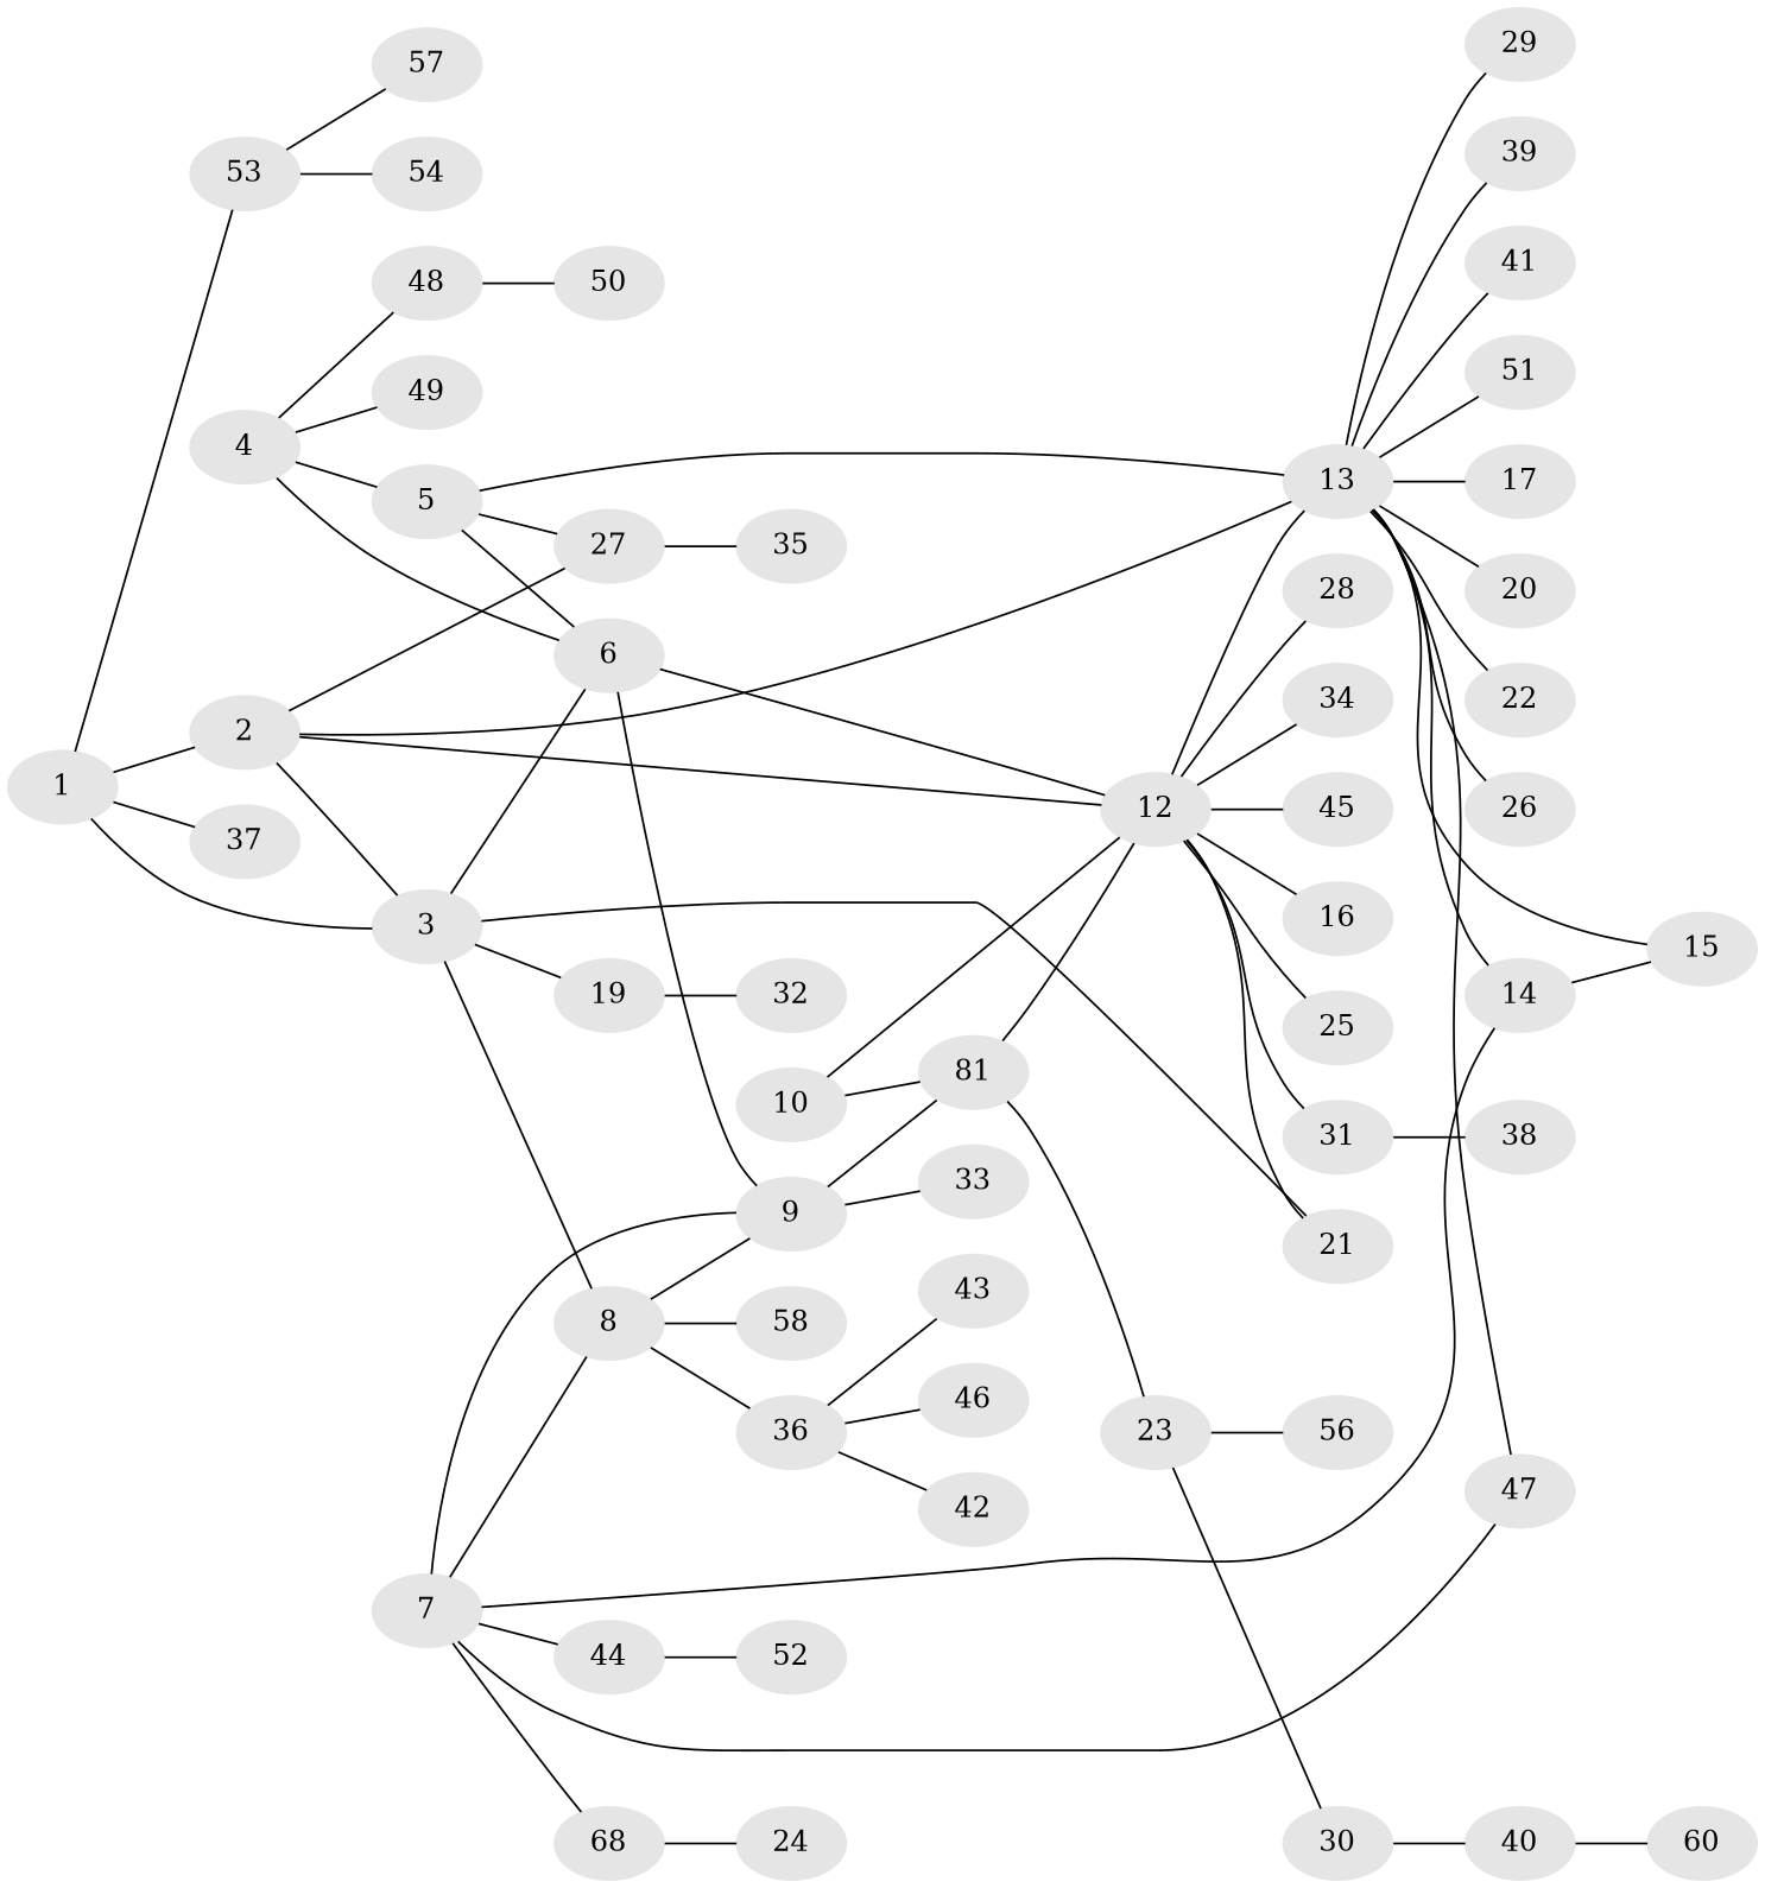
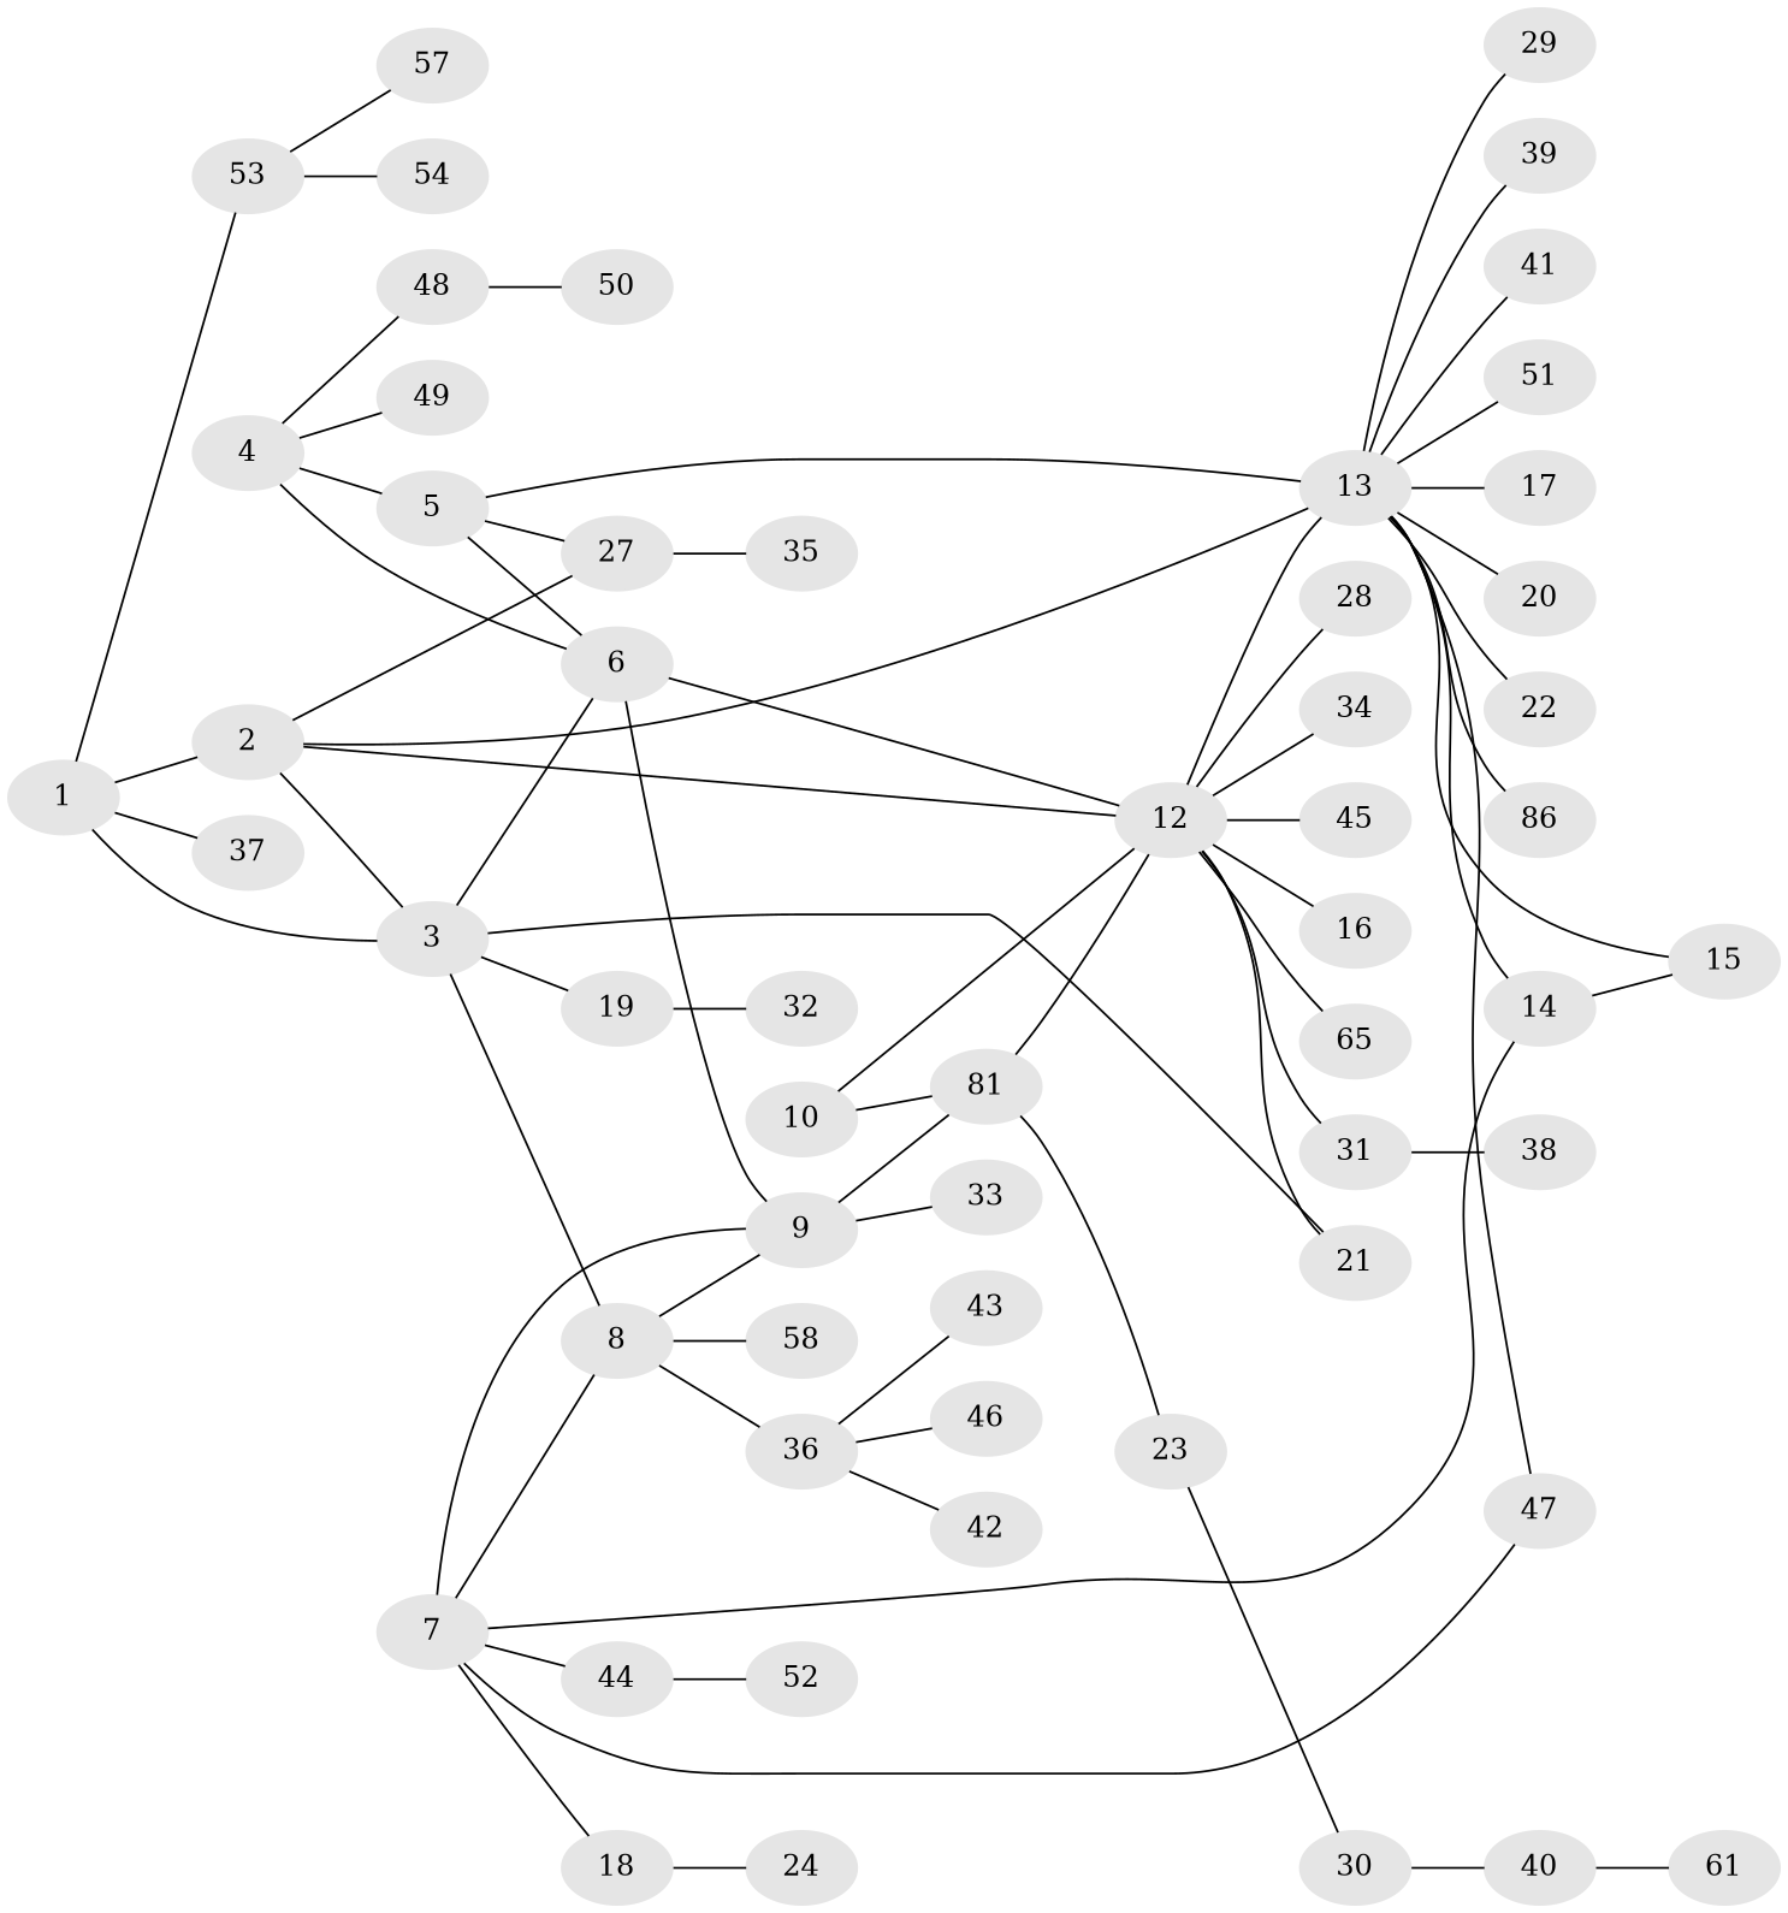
  graph {
    rankdir=LR
    node [color=gray90 style=filled]
    1
    2
    3
    37
    53
    12
    13
    27
    6
    8
    19
    21
    54
    57
    16
-   25
+   25 [label=65]
    28
    31
    34
    45
    14
    47
    15
    17
    20
    22
-   26
+   26 [label=86]
    29
    39
    41
    51
    35
    9
    36
    58
    32
    4
    5
    48
    49
    50
    n42 [label=81]
    33
    7
-   18 [label=68]
+   18
    44
    24
    52
    42
    43
    46
    23
    10
    30
-   56
    38
    40
-   60
+   60 [label=61]
    1 -- 2
    1 -- 3
    1 -- 37
    1 -- 53
    2 -- 3
    2 -- 12
    2 -- 13
    2 -- 27
    3 -- 6
    3 -- 8
    3 -- 19
    3 -- 21
    53 -- 54
    53 -- 57
    12 -- 13
    12 -- 21
    12 -- 16
    12 -- 25
    12 -- 28
    12 -- 31
    12 -- 34
    12 -- 45
    13 -- 14
    13 -- 47
    13 -- 15
    13 -- 17
    13 -- 20
    13 -- 22
    13 -- 26
    13 -- 29
    13 -- 39
    13 -- 41
    13 -- 51
    27 -- 35
    6 -- 12
    6 -- 9
    8 -- 9
    8 -- 36
    8 -- 58
    19 -- 32
    31 -- 38
    14 -- 15
    9 -- n42
    9 -- 33
    36 -- 42
    36 -- 43
    36 -- 46
    4 -- 6
    4 -- 5
    4 -- 48
    4 -- 49
    5 -- 13
    5 -- 27
    5 -- 6
    48 -- 50
    n42 -- 12
    n42 -- 23
    7 -- 8
    7 -- 14
    7 -- 47
    7 -- 9
    7 -- 18
    7 -- 44
    18 -- 24
    44 -- 52
    23 -- 30
-   23 -- 56
    10 -- 12
    10 -- n42
    30 -- 40
    40 -- 60
  }
